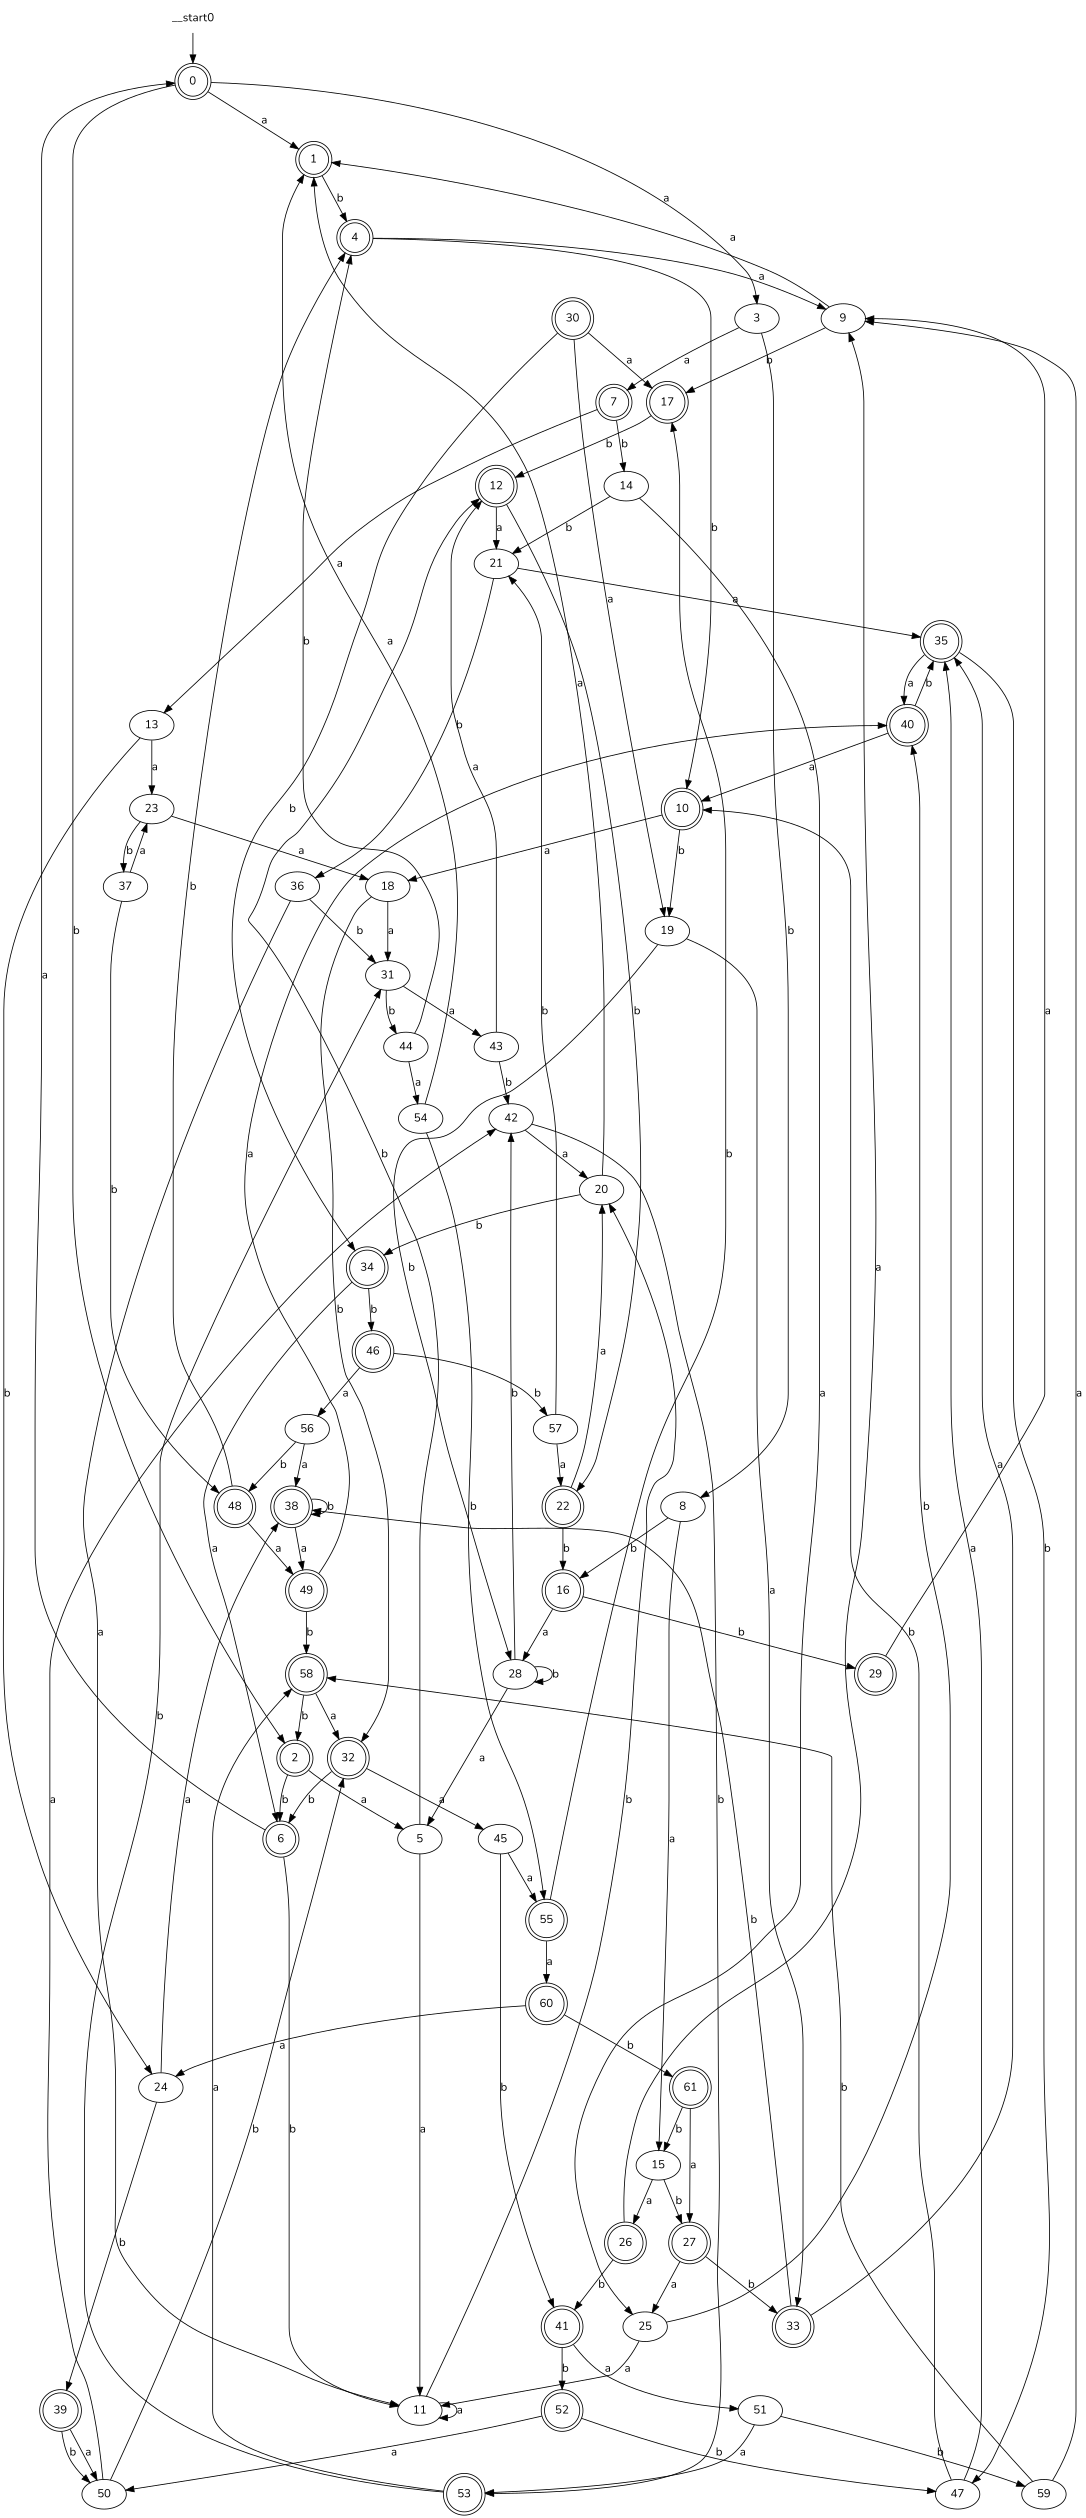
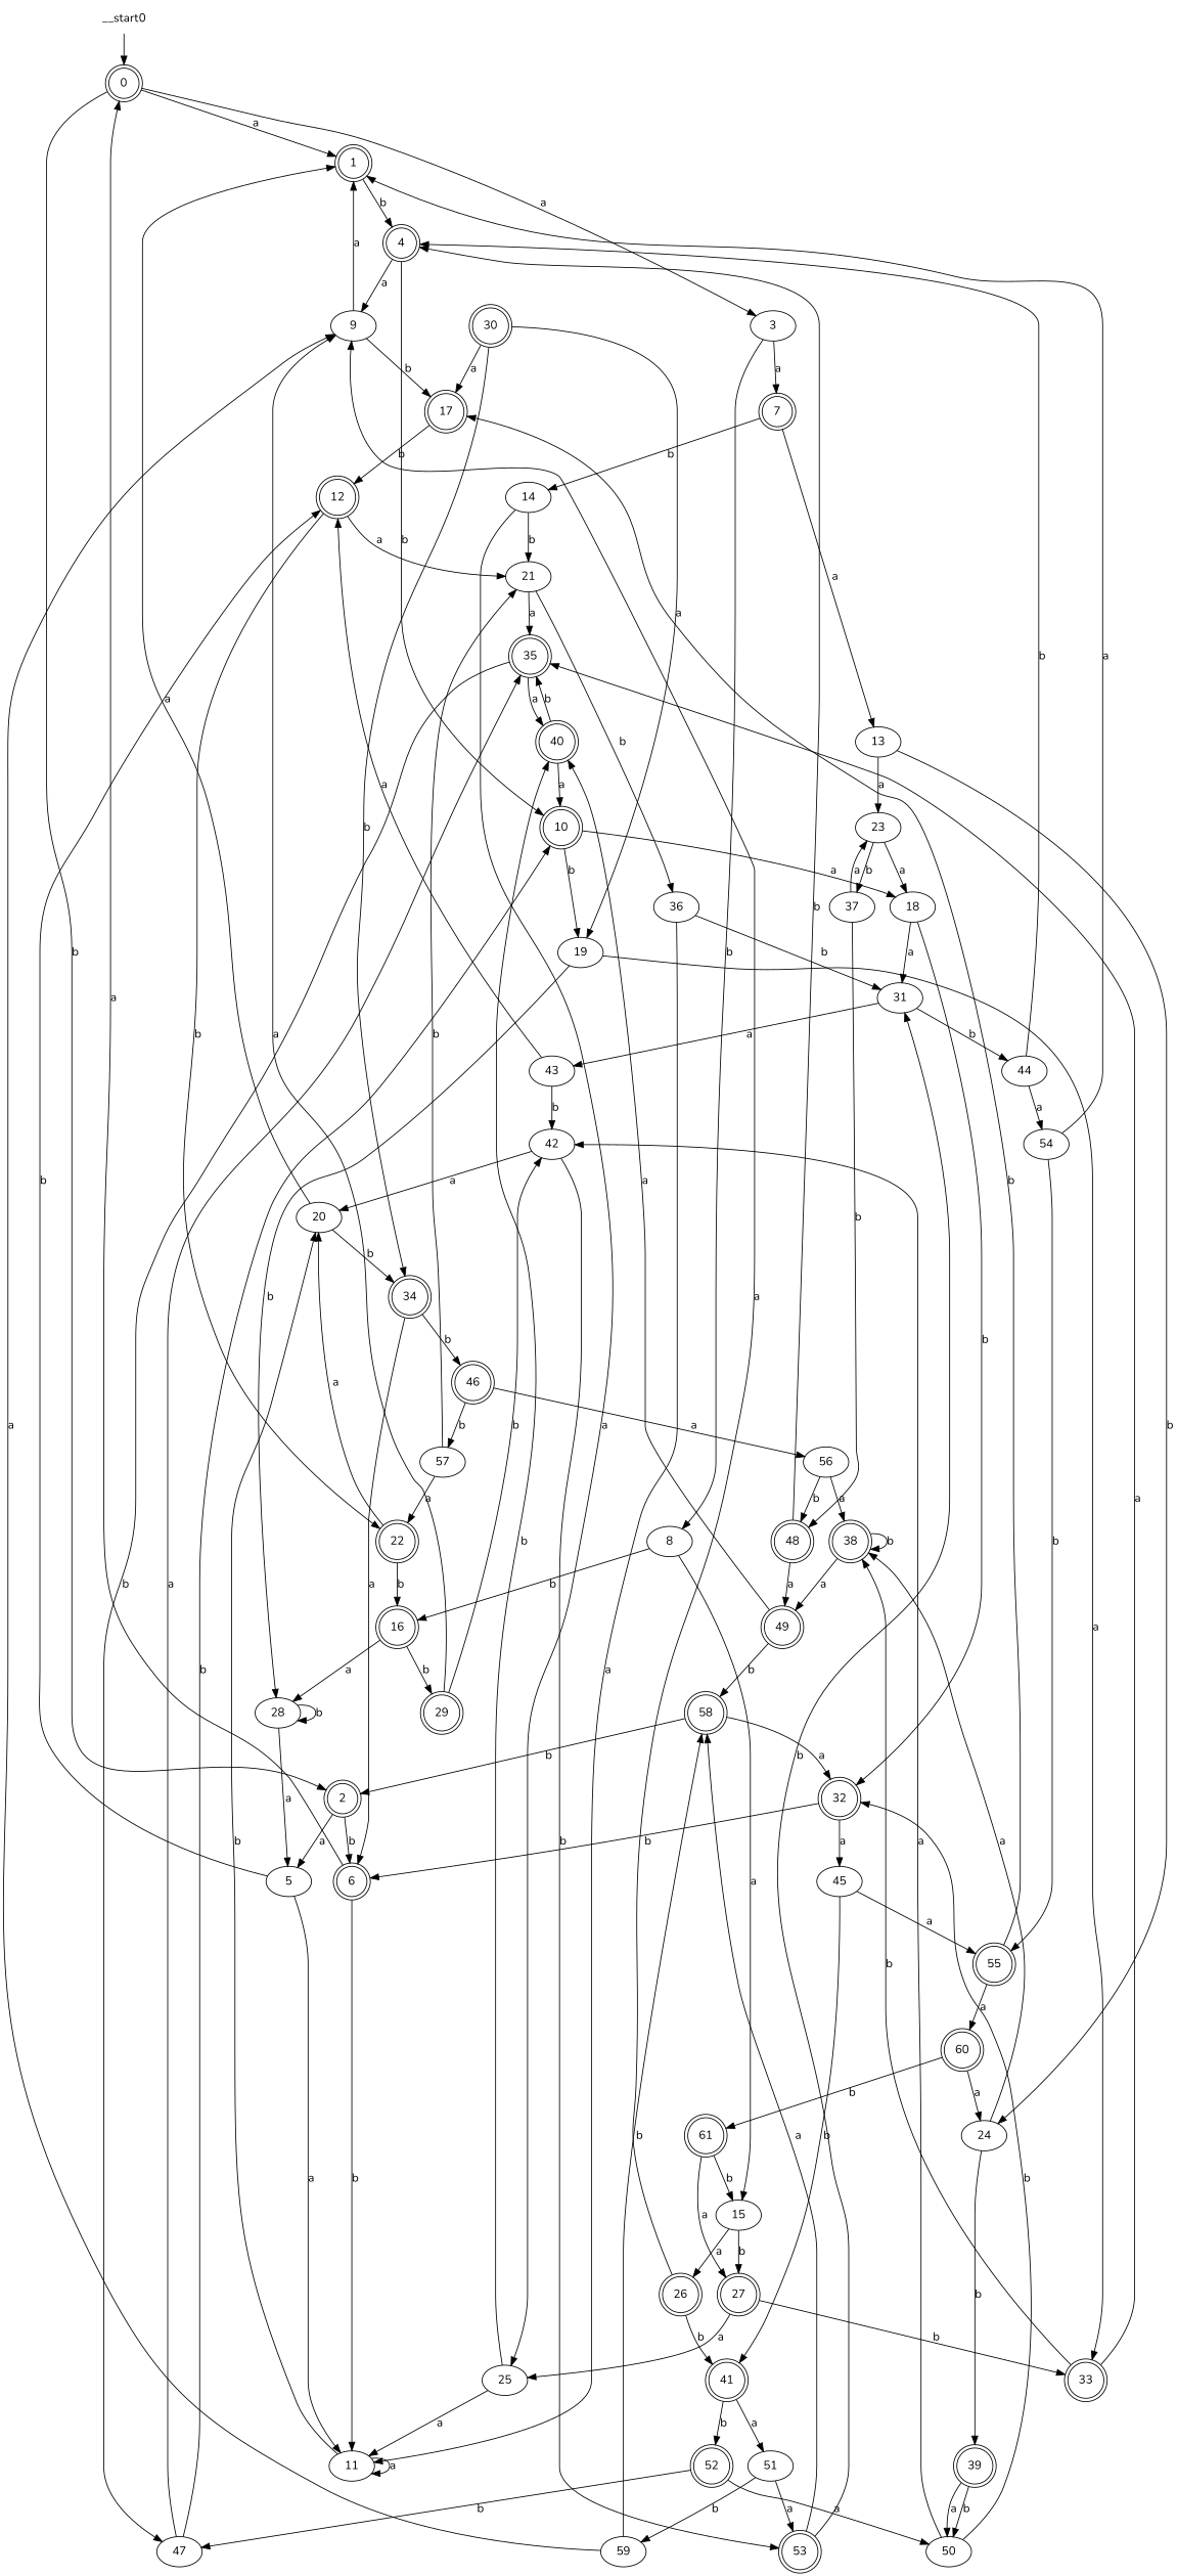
  digraph {
    fontname=Nunito
    node [fontname=Nunito shape=doublecircle]
    edge [fontname=Nunito]
    __start0 [shape=none]
    0
    1
    2
    3 [shape=""]
    4
    5 [shape=""]
    6
    7
    8 [shape=""]
    9 [shape=""]
    10
    11 [shape=""]
    12
    13 [shape=""]
    14 [shape=""]
    15 [shape=""]
    16
    17
    18 [shape=""]
    19 [shape=""]
    20 [shape=""]
    21 [shape=""]
    22
    23 [shape=""]
    24 [shape=""]
    25 [shape=""]
    26
    27
    28 [shape=""]
    29
    31 [shape=""]
    32
    33
    34
    35
    36 [shape=""]
    37 [shape=""]
    38
    39
    40
    41
    42 [shape=""]
    30
    43 [shape=""]
    44 [shape=""]
    45 [shape=""]
    46
    47 [shape=""]
    48
    49
    50 [shape=""]
    51 [shape=""]
    52
    53
    54 [shape=""]
    55
    56 [shape=""]
    57 [shape=""]
    58
    59 [shape=""]
    60
    61
    __start0 -> 0
    0 -> 1 [label=a]
    0 -> 2 [label=b]
    0 -> 3 [label=a]
    1 -> 4 [label=b]
    2 -> 5 [label=a]
    2 -> 6 [label=b]
    3 -> 7 [label=a]
    3 -> 8 [label=b]
    4 -> 9 [label=a]
    4 -> 10 [label=b]
    5 -> 11 [label=a]
    5 -> 12 [label=b]
    6 -> 0 [label=a]
    6 -> 11 [label=b]
    7 -> 13 [label=a]
    7 -> 14 [label=b]
    8 -> 15 [label=a]
    8 -> 16 [label=b]
    9 -> 1 [label=a]
    9 -> 17 [label=b]
    10 -> 18 [label=a]
    10 -> 19 [label=b]
    11 -> 11 [label=a]
    11 -> 20 [label=b]
    12 -> 21 [label=a]
    12 -> 22 [label=b]
    13 -> 23 [label=a]
    13 -> 24 [label=b]
    14 -> 21 [label=b]
    14 -> 25 [label=a]
    15 -> 26 [label=a]
    15 -> 27 [label=b]
    16 -> 28 [label=a]
    16 -> 29 [label=b]
    17 -> 12 [label=b]
    18 -> 31 [label=a]
    18 -> 32 [label=b]
    19 -> 28 [label=b]
    19 -> 33 [label=a]
    20 -> 1 [label=a]
    20 -> 34 [label=b]
    21 -> 35 [label=a]
    21 -> 36 [label=b]
    22 -> 16 [label=b]
    22 -> 20 [label=a]
    23 -> 18 [label=a]
    23 -> 37 [label=b]
    24 -> 38 [label=a]
    24 -> 39 [label=b]
    25 -> 11 [label=a]
    25 -> 40 [label=b]
    26 -> 9 [label=a]
    26 -> 41 [label=b]
    27 -> 25 [label=a]
    27 -> 33 [label=b]
    28 -> 5 [label=a]
    28 -> 28 [label=b]
    29 -> 9 [label=a]
-   28 -> 42 [label=b]
+   29 -> 42 [label=b]
    31 -> 43 [label=a]
    31 -> 44 [label=b]
    32 -> 6 [label=b]
    32 -> 45 [label=a]
    33 -> 35 [label=a]
    33 -> 38 [label=b]
    34 -> 6 [label=a]
    34 -> 46 [label=b]
    35 -> 40 [label=a]
    35 -> 47 [label=b]
    36 -> 11 [label=a]
    36 -> 31 [label=b]
    37 -> 23 [label=a]
    37 -> 48 [label=b]
    38 -> 38 [label=b]
    38 -> 49 [label=a]
    39 -> 50 [label=a]
    39 -> 50 [label=b]
    40 -> 10 [label=a]
    40 -> 35 [label=b]
    41 -> 51 [label=a]
    41 -> 52 [label=b]
    42 -> 20 [label=a]
    42 -> 53 [label=b]
    30 -> 17 [label=a]
    30 -> 19 [label=a]
    30 -> 34 [label=b]
    43 -> 12 [label=a]
    43 -> 42 [label=b]
    44 -> 4 [label=b]
    44 -> 54 [label=a]
    45 -> 41 [label=b]
    45 -> 55 [label=a]
    46 -> 56 [label=a]
    46 -> 57 [label=b]
    47 -> 10 [label=b]
    47 -> 35 [label=a]
    48 -> 4 [label=b]
    48 -> 49 [label=a]
    49 -> 40 [label=a]
    49 -> 58 [label=b]
    50 -> 32 [label=b]
    50 -> 42 [label=a]
    51 -> 53 [label=a]
    51 -> 59 [label=b]
    52 -> 47 [label=b]
    52 -> 50 [label=a]
    53 -> 31 [label=b]
    53 -> 58 [label=a]
    54 -> 1 [label=a]
    54 -> 55 [label=b]
    55 -> 17 [label=b]
    55 -> 60 [label=a]
    56 -> 38 [label=a]
    56 -> 48 [label=b]
    57 -> 21 [label=b]
    57 -> 22 [label=a]
    58 -> 2 [label=b]
    58 -> 32 [label=a]
    59 -> 9 [label=a]
    59 -> 58 [label=b]
    60 -> 24 [label=a]
    60 -> 61 [label=b]
    61 -> 15 [label=b]
    61 -> 27 [label=a]
  }
